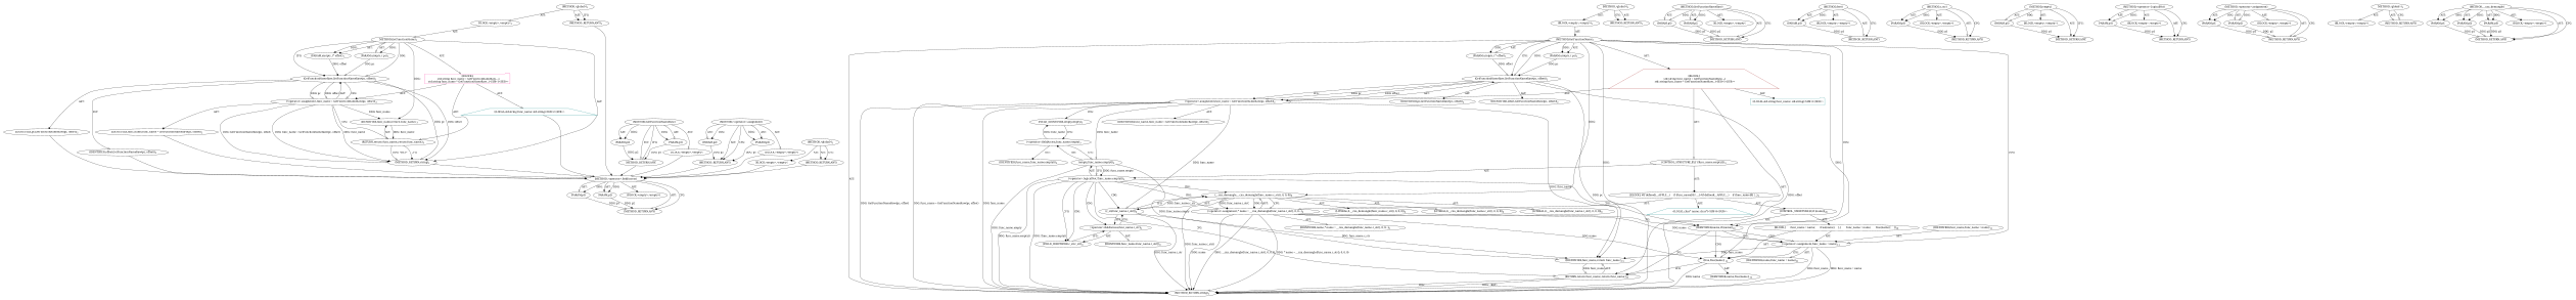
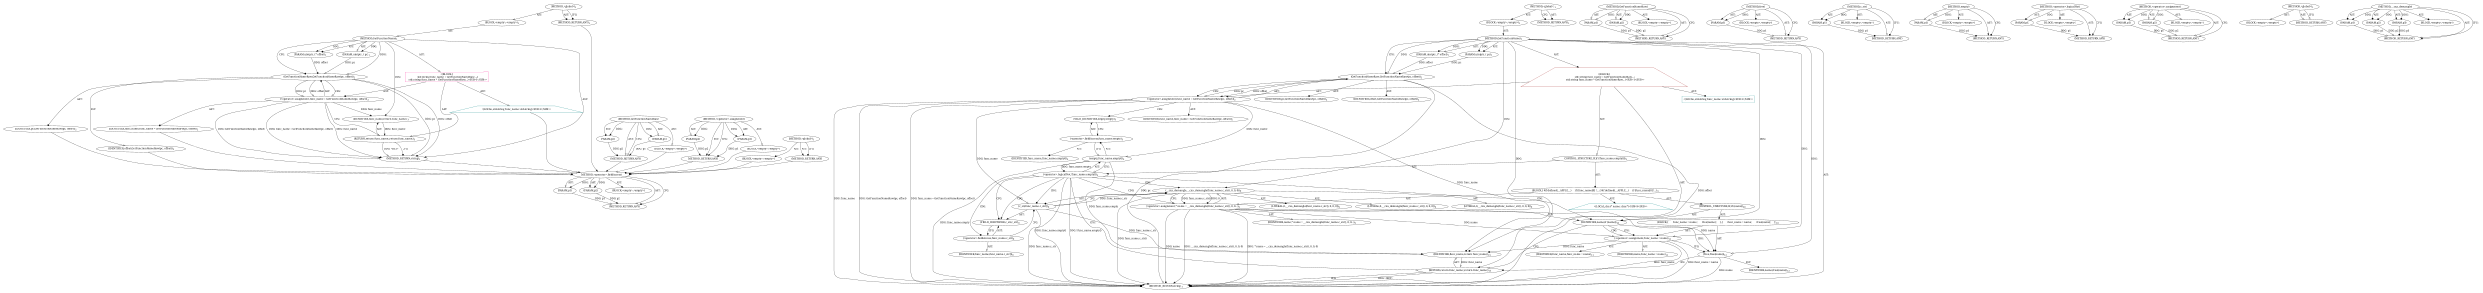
  digraph {
    fontname="Noto Serif"
    node [fontname="Noto Serif"]
    edge [arrowhead=onormal fontname="Noto Serif"]
    n1 [label=<(METHOD,&lt;operator&gt;.fieldAccess)>]
    n2 [label=<(PARAM,p1)>]
    n3 [label=<(PARAM,p2)>]
    n4 [label=<(BLOCK,&lt;empty&gt;,&lt;empty&gt;)>]
    n5 [label=<(METHOD_RETURN,ANY)>]
    n6 [label=<(METHOD,&lt;global&gt;)<SUB>1</SUB>>]
    n7 [label=<(BLOCK,&lt;empty&gt;,&lt;empty&gt;)<SUB>1</SUB>>]
    n8 [label=<(METHOD_RETURN,ANY)<SUB>1</SUB>>]
    n9 [label=<(METHOD,GetFunctionName)<SUB>1</SUB>>]
    n10 [label=<(PARAM,uintptr_t pc)<SUB>1</SUB>>]
    n11 [label=<(PARAM,uintptr_t* offset)<SUB>1</SUB>>]
    n12 [color=brown label="<(BLOCK,{\n   std::string func_name = GetFunctionNameRaw...,{\n   std::string func_name = GetFunctionNameRaw...)<SUB>1</SUB>>" shape=trapezium]
    n13 [label=<(GetFunctionNameRaw,GetFunctionNameRaw(pc, offset))<SUB>2</SUB>>]
    n14 [label=<(__cxa_demangle,__cxa_demangle(func_name.c_str(), 0, 0, 0))<SUB>9</SUB>>]
    n15 [label=<(IDENTIFIER,name,if (name))<SUB>10</SUB>>]
    n16 [label=<(&lt;operator&gt;.assignment,func_name = name)<SUB>11</SUB>>]
    n17 [label=<(free,free(name))<SUB>12</SUB>>]
    n18 [label=<(IDENTIFIER,func_name,return func_name;)<SUB>15</SUB>>]
    n19 [label=<(METHOD_RETURN,string)<SUB>1</SUB>>]
    n20 [color=teal label="<(LOCAL,std.string func_name: std.string)<SUB>2</SUB>>" shape=folder]
    n21 [label=<(&lt;operator&gt;.assignment,func_name = GetFunctionNameRaw(pc, offset))<SUB>2</SUB>>]
    n22 [label=<(CONTROL_STRUCTURE,IF,if (!func_name.empty()))<SUB>3</SUB>>]
    n23 [label=<(RETURN,return func_name;,return func_name;)<SUB>15</SUB>>]
    n24 [label=<(IDENTIFIER,pc,GetFunctionNameRaw(pc, offset))<SUB>2</SUB>>]
    n25 [label=<(IDENTIFIER,offset,GetFunctionNameRaw(pc, offset))<SUB>2</SUB>>]
    n26 [label=<(c_str,func_name.c_str())<SUB>9</SUB>>]
    n27 [label=<(&lt;operator&gt;.assignment,* name = __cxa_demangle(func_name.c_str(), 0, 0...)<SUB>9</SUB>>]
    n28 [label=<(LITERAL,0,__cxa_demangle(func_name.c_str(), 0, 0, 0))<SUB>9</SUB>>]
    n29 [label=<(LITERAL,0,__cxa_demangle(func_name.c_str(), 0, 0, 0))<SUB>9</SUB>>]
    n30 [label=<(LITERAL,0,__cxa_demangle(func_name.c_str(), 0, 0, 0))<SUB>9</SUB>>]
    n31 [label=<(IDENTIFIER,func_name,func_name = name)<SUB>11</SUB>>]
    n32 [label=<(IDENTIFIER,name,func_name = name)<SUB>51</SUB>>]
    n33 [label=<(IDENTIFIER,name,free(name))<SUB>12</SUB>>]
    n34 [label=<(IDENTIFIER,func_name,func_name = GetFunctionNameRaw(pc, offset))<SUB>2</SUB>>]
    n35 [label=<(empty,func_name.empty())<SUB>3</SUB>>]
    n36 [label=<(FIELD_IDENTIFIER,empty,empty)<SUB>3</SUB>>]
    n37 [label=<(&lt;operator&gt;.logicalNot,!func_name.empty())<SUB>3</SUB>>]
    n38 [label=<(BLOCK,{ #if defined(__APPLE__)     if (func_name[0] !...,{ #if defined(__APPLE__)     if (func_name[0] !...)<SUB>3</SUB>>]
    n39 [label=<(&lt;operator&gt;.fieldAccess,func_name.empty)<SUB>3</SUB>>]
    n40 [label=<(&lt;operator&gt;.fieldAccess,func_name.c_str)<SUB>9</SUB>>]
    n41 [label=<(FIELD_IDENTIFIER,c_str,c_str)<SUB>9</SUB>>]
    n42 [color=teal label="<(LOCAL,char* name: char*)<SUB>9</SUB>>" shape=trapezium]
    n43 [label=<(CONTROL_STRUCTURE,IF,if (name))<SUB>20</SUB>>]
    n44 [label=<(IDENTIFIER,name,* name = __cxa_demangle(func_name.c_str(), 0, 0...)<SUB>9</SUB>>]
    n45 [label=<(IDENTIFIER,func_name,func_name.c_str())<SUB>9</SUB>>]
    n46 [label=<(IDENTIFIER,func_name,func_name.empty())<SUB>3</SUB>>]
    n47 [label=<(BLOCK,{       func_name = name;       free(name);     },{       func_name = name;       free(name);     })<SUB>10</SUB>>]
    n48 [label=<(METHOD,GetFunctionNameRaw)>]
    n49 [label=<(PARAM,p1)>]
    n50 [label=<(PARAM,p2)>]
    n51 [label=<(BLOCK,&lt;empty&gt;,&lt;empty&gt;)>]
    n52 [label=<(METHOD_RETURN,ANY)>]
    n53 [label=<(METHOD,free)>]
    n54 [label=<(PARAM,p1)>]
    n55 [label=<(BLOCK,&lt;empty&gt;,&lt;empty&gt;)>]
    n56 [label=<(METHOD_RETURN,ANY)>]
    n57 [label=<(METHOD,c_str)>]
    n58 [label=<(PARAM,p1)>]
    n59 [label=<(BLOCK,&lt;empty&gt;,&lt;empty&gt;)>]
    n60 [label=<(METHOD_RETURN,ANY)>]
    n61 [label=<(METHOD,empty)>]
    n62 [label=<(PARAM,p1)>]
    n63 [label=<(BLOCK,&lt;empty&gt;,&lt;empty&gt;)>]
    n64 [label=<(METHOD_RETURN,ANY)>]
    n65 [label=<(METHOD,&lt;operator&gt;.logicalNot)>]
    n66 [label=<(PARAM,p1)>]
    n67 [label=<(BLOCK,&lt;empty&gt;,&lt;empty&gt;)>]
    n68 [label=<(METHOD_RETURN,ANY)>]
    n69 [label=<(METHOD,&lt;operator&gt;.assignment)>]
    n70 [label=<(PARAM,p1)>]
    n71 [label=<(PARAM,p2)>]
    n72 [label=<(BLOCK,&lt;empty&gt;,&lt;empty&gt;)>]
    n73 [label=<(METHOD_RETURN,ANY)>]
    n74 [label=<(METHOD,&lt;global&gt;)<SUB>1</SUB>>]
    n75 [label=<(BLOCK,&lt;empty&gt;,&lt;empty&gt;)>]
    n76 [label=<(METHOD_RETURN,ANY)>]
    n77 [label=<(METHOD,__cxa_demangle)>]
    n78 [label=<(PARAM,p1)>]
    n79 [label=<(PARAM,p2)>]
    n80 [label=<(PARAM,p3)>]
    n81 [label=<(BLOCK,&lt;empty&gt;,&lt;empty&gt;)>]
    n82 [label=<(METHOD_RETURN,ANY)>]
    n83 [label=<(METHOD,&lt;global&gt;)<SUB>1</SUB>>]
    n84 [label=<(BLOCK,&lt;empty&gt;,&lt;empty&gt;)<SUB>1</SUB>>]
    n85 [label=<(METHOD_RETURN,ANY)<SUB>1</SUB>>]
    n86 [label=<(METHOD,GetFunctionName)<SUB>1</SUB>>]
    n87 [label=<(PARAM,uintptr_t pc)<SUB>1</SUB>>]
    n88 [label=<(PARAM,uintptr_t* offset)<SUB>1</SUB>>]
    n89 [color=deeppink label="<(BLOCK,{\n   std::string func_name = GetFunctionNameRaw...,{\n   std::string func_name = GetFunctionNameRaw...)<SUB>1</SUB>>" shape=folder]
    n90 [label=<(GetFunctionNameRaw,GetFunctionNameRaw(pc, offset))<SUB>2</SUB>>]
    n91 [label=<(IDENTIFIER,func_name,return func_name;)<SUB>3</SUB>>]
    n92 [label=<(METHOD_RETURN,string)<SUB>1</SUB>>]
    n93 [color=teal label="<(LOCAL,std.string func_name: std.string)<SUB>2</SUB>>" shape=trapezium]
    n94 [label=<(&lt;operator&gt;.assignment,func_name = GetFunctionNameRaw(pc, offset))<SUB>2</SUB>>]
    n95 [label=<(RETURN,return func_name;,return func_name;)<SUB>3</SUB>>]
    n96 [label=<(IDENTIFIER,pc,GetFunctionNameRaw(pc, offset))<SUB>2</SUB>>]
    n97 [label=<(IDENTIFIER,offset,GetFunctionNameRaw(pc, offset))<SUB>2</SUB>>]
    n98 [label=<(IDENTIFIER,func_name,func_name = GetFunctionNameRaw(pc, offset))<SUB>2</SUB>>]
    n99 [label=<(METHOD,GetFunctionNameRaw)>]
    n100 [label=<(PARAM,p1)>]
    n101 [label=<(PARAM,p2)>]
    n102 [label=<(BLOCK,&lt;empty&gt;,&lt;empty&gt;)>]
    n103 [label=<(METHOD_RETURN,ANY)>]
    n104 [label=<(METHOD,&lt;operator&gt;.assignment)>]
    n105 [label=<(PARAM,p1)>]
    n106 [label=<(PARAM,p2)>]
    n107 [label=<(BLOCK,&lt;empty&gt;,&lt;empty&gt;)>]
    n108 [label=<(METHOD_RETURN,ANY)>]
    n109 [label=<(METHOD,&lt;global&gt;)<SUB>1</SUB>>]
    n110 [label=<(BLOCK,&lt;empty&gt;,&lt;empty&gt;)>]
    n111 [label=<(METHOD_RETURN,ANY)>]
    n1 -> n2 [label="AST: "]
    n1 -> n2 [arrowhead=normal label="DDG: "]
    n1 -> n3 [arrowhead=normal label="AST: "]
    n1 -> n3 [arrowhead=normal label="DDG: "]
    n1 -> n4 [arrowhead=normal label="AST: "]
    n1 -> n5 [label="AST: "]
    n1 -> n5 [arrowhead=dot label="CFG: "]
    n2 -> n5 [label="DDG: p1"]
    n3 -> n5 [arrowhead=normal label="DDG: p2"]
    n6 -> n7 [arrowhead=normal label="AST: "]
    n6 -> n8 [arrowhead=dot label="AST: "]
    n6 -> n8 [arrowhead=dot label="CFG: "]
    n7 -> n9 [arrowhead=normal label="AST: "]
    n9 -> n10 [arrowhead=dot label="AST: "]
    n9 -> n10 [arrowhead=dot label="DDG: "]
    n9 -> n11 [label="AST: "]
    n9 -> n11 [arrowhead=dot label="DDG: "]
    n9 -> n12 [arrowhead=normal label="AST: "]
    n9 -> n13 [arrowhead=dot label="CFG: "]
    n9 -> n13 [label="DDG: "]
    n9 -> n14 [arrowhead=normal label="DDG: "]
    n9 -> n15 [arrowhead=normal label="DDG: "]
    n9 -> n16 [label="DDG: "]
    n9 -> n17 [label="DDG: "]
    n9 -> n18 [arrowhead=dot label="DDG: "]
    n9 -> n19 [label="AST: "]
    n10 -> n13 [arrowhead=dot label="DDG: pc"]
    n11 -> n13 [label="DDG: offset"]
    n12 -> n20 [arrowhead=dot label="AST: "]
    n12 -> n21 [arrowhead=normal label="AST: "]
    n12 -> n22 [label="AST: "]
    n12 -> n23 [arrowhead=normal label="AST: "]
    n13 -> n19 [label="DDG: pc"]
    n13 -> n19 [arrowhead=dot label="DDG: offset"]
    n13 -> n21 [arrowhead=dot label="CFG: "]
    n13 -> n21 [label="DDG: pc"]
    n13 -> n21 [arrowhead=normal label="DDG: offset"]
    n13 -> n24 [arrowhead=dot label="AST: "]
    n13 -> n25 [arrowhead=dot label="AST: "]
    n14 -> n19 [arrowhead=normal label="DDG: func_name.c_str()"]
    n14 -> n26 [arrowhead=dot label="AST: "]
    n14 -> n27 [label="CFG: "]
    n14 -> n27 [arrowhead=dot label="DDG: func_name.c_str()"]
    n14 -> n27 [arrowhead=dot label="DDG: 0"]
    n14 -> n28 [arrowhead=normal label="AST: "]
    n14 -> n29 [label="AST: "]
    n14 -> n30 [label="AST: "]
    n15 -> n16 [arrowhead=dot label="CFG: "]
    n15 -> n16 [label="CDG: "]
    n15 -> n17 [arrowhead=normal label="CDG: "]
    n15 -> n23 [label="CFG: "]
    n16 -> n17 [arrowhead=dot label="CFG: "]
    n16 -> n18 [arrowhead=dot label="DDG: func_name"]
    n16 -> n19 [arrowhead=normal label="DDG: func_name"]
    n16 -> n19 [label="DDG: func_name = name"]
-   n31 -> n16 [arrowhead=normal label="AST: "]
+   n16 -> n31 [arrowhead=normal label="AST: "]
    n16 -> n32 [label="AST: "]
    n17 -> n19 [label="DDG: name"]
    n17 -> n23 [arrowhead=dot label="CFG: "]
    n17 -> n33 [arrowhead=dot label="AST: "]
    n18 -> n23 [label="DDG: func_name"]
    n21 -> n13 [arrowhead=normal label="AST: "]
    n21 -> n18 [arrowhead=dot label="DDG: func_name"]
    n21 -> n19 [arrowhead=dot label="DDG: func_name"]
    n21 -> n19 [arrowhead=dot label="DDG: GetFunctionNameRaw(pc, offset)"]
    n21 -> n19 [arrowhead=dot label="DDG: func_name = GetFunctionNameRaw(pc, offset)"]
    n21 -> n26 [label="DDG: func_name"]
    n21 -> n34 [arrowhead=normal label="AST: "]
    n21 -> n35 [label="DDG: func_name"]
    n21 -> n36 [arrowhead=normal label="CFG: "]
    n22 -> n37 [arrowhead=normal label="AST: "]
    n22 -> n38 [arrowhead=dot label="AST: "]
    n23 -> n18 [label="AST: "]
    n23 -> n19 [arrowhead=normal label="CFG: "]
    n23 -> n19 [arrowhead=dot label="DDG: &lt;RET&gt;"]
    n26 -> n14 [arrowhead=normal label="CFG: "]
    n26 -> n14 [arrowhead=normal label="DDG: func_name.c_str"]
    n26 -> n18 [arrowhead=normal label="DDG: func_name.c_str"]
    n26 -> n19 [arrowhead=dot label="DDG: func_name.c_str"]
-   n26 -> n40 [arrowhead=normal label="AST: "]
+   n26 -> n41 [arrowhead=normal label="AST: "]
    n27 -> n14 [label="AST: "]
    n27 -> n15 [arrowhead=normal label="CFG: "]
    n27 -> n16 [label="DDG: name"]
    n27 -> n17 [arrowhead=dot label="DDG: name"]
    n27 -> n19 [arrowhead=dot label="DDG: name"]
    n27 -> n19 [arrowhead=normal label="DDG: __cxa_demangle(func_name.c_str(), 0, 0, 0)"]
    n27 -> n19 [label="DDG: * name = __cxa_demangle(func_name.c_str(), 0, 0, 0)"]
    n27 -> n44 [label="AST: "]
    n35 -> n18 [label="DDG: func_name.empty"]
    n35 -> n19 [arrowhead=normal label="DDG: func_name.empty"]
    n35 -> n37 [label="CFG: "]
    n35 -> n37 [arrowhead=dot label="DDG: func_name.empty"]
    n35 -> n39 [arrowhead=dot label="AST: "]
    n36 -> n39 [arrowhead=normal label="CFG: "]
    n37 -> n14 [arrowhead=normal label="CDG: "]
    n37 -> n15 [arrowhead=dot label="CDG: "]
    n37 -> n19 [label="DDG: func_name.empty()"]
    n37 -> n19 [arrowhead=normal label="DDG: !func_name.empty()"]
    n37 -> n23 [label="CFG: "]
    n37 -> n26 [arrowhead=dot label="CDG: "]
    n37 -> n27 [label="CDG: "]
    n37 -> n35 [arrowhead=normal label="AST: "]
    n37 -> n40 [arrowhead=dot label="CDG: "]
    n37 -> n41 [arrowhead=dot label="CFG: "]
    n37 -> n41 [arrowhead=normal label="CDG: "]
    n38 -> n27 [label="AST: "]
    n38 -> n42 [arrowhead=normal label="AST: "]
    n38 -> n43 [arrowhead=normal label="AST: "]
    n39 -> n35 [label="CFG: "]
-   n39 -> n36 [arrowhead=normal label="DDG: func_name"]
+   n39 -> n36 [arrowhead=normal label="AST: "]
    n39 -> n46 [arrowhead=dot label="AST: "]
    n40 -> n26 [arrowhead=dot label="CFG: "]
    n40 -> n41 [arrowhead=normal label="AST: "]
    n40 -> n45 [label="AST: "]
    n41 -> n40 [arrowhead=normal label="CFG: "]
    n43 -> n15 [arrowhead=normal label="AST: "]
    n43 -> n47 [arrowhead=normal label="AST: "]
    n47 -> n16 [arrowhead=dot label="AST: "]
    n47 -> n17 [arrowhead=dot label="AST: "]
    n48 -> n49 [label="AST: "]
    n48 -> n49 [label="DDG: "]
    n48 -> n50 [label="AST: "]
    n48 -> n50 [arrowhead=dot label="DDG: "]
    n48 -> n51 [arrowhead=dot label="AST: "]
    n48 -> n52 [label="AST: "]
    n48 -> n52 [arrowhead=normal label="CFG: "]
    n49 -> n52 [label="DDG: p1"]
    n50 -> n52 [label="DDG: p2"]
    n53 -> n54 [arrowhead=normal label="AST: "]
    n53 -> n54 [arrowhead=normal label="DDG: "]
    n53 -> n55 [arrowhead=dot label="AST: "]
    n53 -> n56 [label="AST: "]
    n53 -> n56 [arrowhead=dot label="CFG: "]
    n54 -> n56 [label="DDG: p1"]
    n57 -> n58 [arrowhead=dot label="AST: "]
    n57 -> n58 [arrowhead=dot label="DDG: "]
    n57 -> n59 [arrowhead=normal label="AST: "]
    n57 -> n60 [label="AST: "]
    n57 -> n60 [arrowhead=dot label="CFG: "]
    n58 -> n60 [arrowhead=dot label="DDG: p1"]
    n61 -> n62 [label="AST: "]
    n61 -> n62 [label="DDG: "]
    n61 -> n63 [arrowhead=normal label="AST: "]
    n61 -> n64 [arrowhead=normal label="AST: "]
    n61 -> n64 [arrowhead=dot label="CFG: "]
    n62 -> n64 [arrowhead=dot label="DDG: p1"]
    n65 -> n66 [arrowhead=dot label="AST: "]
    n65 -> n66 [label="DDG: "]
    n65 -> n67 [arrowhead=normal label="AST: "]
    n65 -> n68 [arrowhead=dot label="AST: "]
    n65 -> n68 [arrowhead=normal label="CFG: "]
    n66 -> n68 [arrowhead=normal label="DDG: p1"]
    n69 -> n70 [arrowhead=dot label="AST: "]
    n69 -> n70 [arrowhead=dot label="DDG: "]
    n69 -> n71 [label="AST: "]
    n69 -> n71 [label="DDG: "]
    n69 -> n72 [label="AST: "]
    n69 -> n73 [label="AST: "]
    n69 -> n73 [label="CFG: "]
    n70 -> n73 [label="DDG: p1"]
    n71 -> n73 [label="DDG: p2"]
    n74 -> n75 [label="AST: "]
    n74 -> n76 [label="AST: "]
    n74 -> n76 [label="CFG: "]
    n77 -> n78 [arrowhead=dot label="AST: "]
    n77 -> n78 [arrowhead=normal label="DDG: "]
    n77 -> n79 [arrowhead=dot label="AST: "]
    n77 -> n79 [arrowhead=dot label="DDG: "]
    n77 -> n80 [arrowhead=normal label="AST: "]
    n77 -> n80 [arrowhead=dot label="DDG: "]
    n77 -> n81 [arrowhead=dot label="AST: "]
    n77 -> n82 [arrowhead=dot label="AST: "]
    n77 -> n82 [label="CFG: "]
    n78 -> n82 [label="DDG: p1"]
    n79 -> n82 [label="DDG: p2"]
    n80 -> n82 [arrowhead=dot label="DDG: p3"]
    n83 -> n84 [label="AST: "]
    n83 -> n85 [arrowhead=dot label="AST: "]
    n83 -> n85 [arrowhead=dot label="CFG: "]
    n84 -> n86 [label="AST: "]
    n85 -> n1 [arrowhead=normal]
    n86 -> n87 [label="AST: "]
    n86 -> n87 [arrowhead=normal label="DDG: "]
    n86 -> n88 [arrowhead=dot label="AST: "]
    n86 -> n88 [arrowhead=normal label="DDG: "]
    n86 -> n89 [label="AST: "]
    n86 -> n90 [arrowhead=dot label="CFG: "]
    n86 -> n90 [label="DDG: "]
    n86 -> n91 [arrowhead=normal label="DDG: "]
    n86 -> n92 [arrowhead=normal label="AST: "]
    n87 -> n90 [label="DDG: pc"]
    n88 -> n90 [arrowhead=dot label="DDG: offset"]
    n89 -> n93 [label="AST: "]
    n89 -> n94 [arrowhead=dot label="AST: "]
    n89 -> n95 [label="AST: "]
    n90 -> n92 [label="DDG: pc"]
    n90 -> n92 [arrowhead=dot label="DDG: offset"]
    n90 -> n94 [label="CFG: "]
    n90 -> n94 [label="DDG: pc"]
    n90 -> n94 [label="DDG: offset"]
    n90 -> n96 [arrowhead=dot label="AST: "]
    n90 -> n97 [label="AST: "]
    n91 -> n95 [arrowhead=normal label="DDG: func_name"]
    n92 -> n1
    n93 -> n1 [arrowhead=normal]
    n94 -> n90 [arrowhead=dot label="AST: "]
    n94 -> n91 [arrowhead=normal label="DDG: func_name"]
    n94 -> n92 [arrowhead=dot label="DDG: func_name"]
    n94 -> n92 [label="DDG: GetFunctionNameRaw(pc, offset)"]
    n94 -> n92 [arrowhead=normal label="DDG: func_name = GetFunctionNameRaw(pc, offset)"]
    n94 -> n95 [label="CFG: "]
    n94 -> n98 [arrowhead=dot label="AST: "]
    n95 -> n91 [arrowhead=normal label="AST: "]
    n95 -> n92 [arrowhead=dot label="CFG: "]
    n95 -> n92 [label="DDG: &lt;RET&gt;"]
    n96 -> n1 [arrowhead=dot]
    n97 -> n1
    n98 -> n1
    n99 -> n100 [label="AST: "]
    n99 -> n100 [arrowhead=normal label="DDG: "]
    n99 -> n101 [arrowhead=dot label="AST: "]
    n99 -> n101 [arrowhead=normal label="DDG: "]
    n99 -> n102 [label="AST: "]
    n99 -> n103 [label="AST: "]
    n99 -> n103 [label="CFG: "]
    n100 -> n103 [arrowhead=normal label="DDG: p1"]
    n101 -> n103 [arrowhead=dot label="DDG: p2"]
    n102 -> n1
    n103 -> n1 [arrowhead=normal]
    n104 -> n105 [arrowhead=normal label="AST: "]
    n104 -> n105 [arrowhead=normal label="DDG: "]
    n104 -> n106 [label="AST: "]
    n104 -> n106 [arrowhead=dot label="DDG: "]
    n104 -> n107 [label="AST: "]
    n104 -> n108 [arrowhead=normal label="AST: "]
    n104 -> n108 [arrowhead=normal label="CFG: "]
    n105 -> n108 [arrowhead=dot label="DDG: p1"]
    n106 -> n108 [arrowhead=normal label="DDG: p2"]
    n107 -> n1 [arrowhead=dot]
    n108 -> n1 [arrowhead=dot]
    n109 -> n110 [arrowhead=dot label="AST: "]
    n109 -> n111 [arrowhead=normal label="AST: "]
    n109 -> n111 [arrowhead=dot label="CFG: "]
    n110 -> n1 [arrowhead=normal]
    n111 -> n1 [arrowhead=dot]
  }
